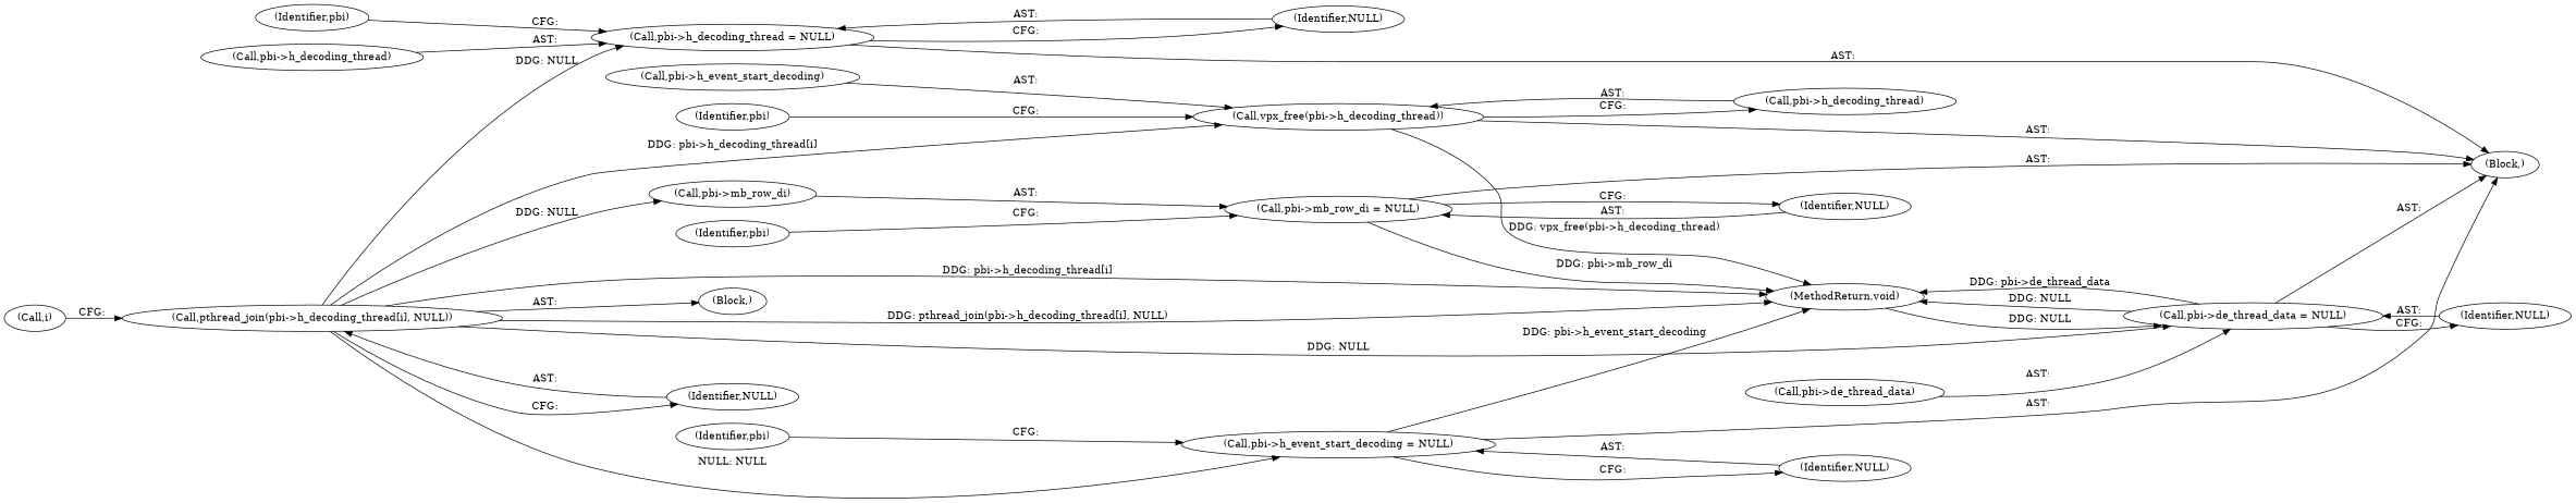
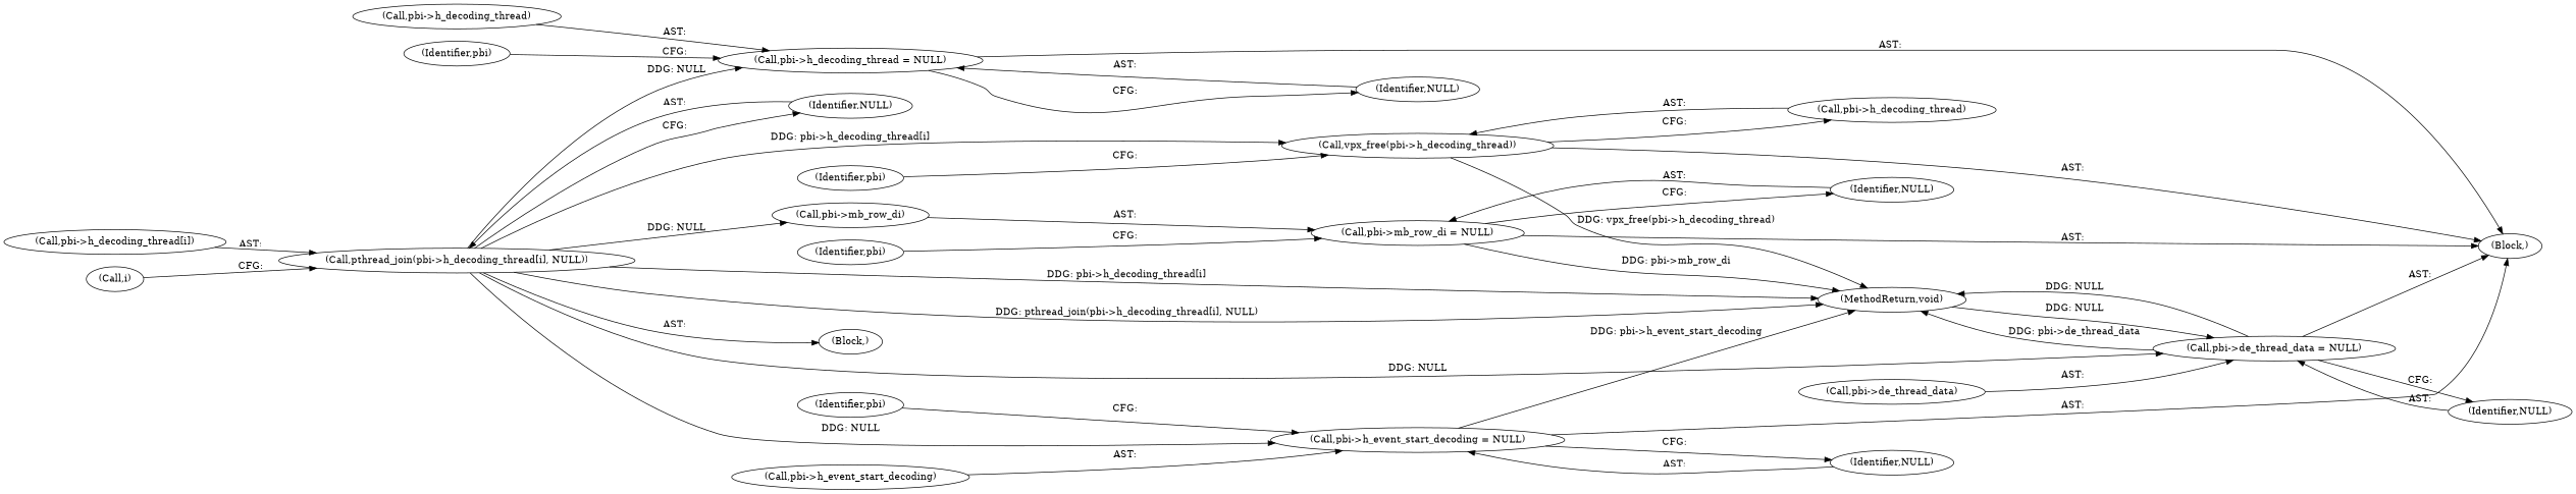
  digraph {
    rankdir=LR
    n1 [label="(Call,pthread_join(pbi->h_decoding_thread[i], NULL))"]
    n2 [label="(Call,vpx_free(pbi->h_decoding_thread))"]
    n3 [label="(Call,pbi->h_decoding_thread = NULL)"]
    n4 [label="(Call,pbi->h_event_start_decoding = NULL)"]
    n5 [label="(Call,pbi->de_thread_data = NULL)"]
    n6 [label="(Identifier,NULL)"]
    n7 [label="(MethodReturn,void)"]
    n8 [label="(Block,)"]
    n9 [label="(Call,pbi->mb_row_di)"]
    n10 [label="(Call,pbi->h_decoding_thread)"]
    n11 [label="(Block,)"]
    n12 [label="(Identifier,NULL)"]
    n13 [label="(Identifier,NULL)"]
    n14 [label="(Call,pbi->mb_row_di = NULL)"]
    n15 [label="(Identifier,NULL)"]
    n16 [label="(Identifier,NULL)"]
    n17 [label="(Identifier,pbi)"]
    n18 [label="(Call,pbi->h_event_start_decoding)"]
    n19 [label="(Identifier,pbi)"]
+   n20 [label="(Call,pbi->h_decoding_thread[i])"]
    n21 [label="(Identifier,pbi)"]
    n22 [label="(Call,pbi->de_thread_data)"]
    n23 [label="(Call,i)"]
    n24 [label="(Call,pbi->h_decoding_thread)"]
    n25 [label="(Identifier,pbi)"]
    n1 -> n2 [label="DDG: pbi->h_decoding_thread[i]"]
    n1 -> n3 [label="DDG: NULL"]
-   n1 -> n4 [label="NULL: NULL"]
+   n1 -> n4 [label="DDG: NULL"]
    n1 -> n5 [label="DDG: NULL"]
    n1 -> n6 [label="CFG: "]
    n1 -> n7 [label="DDG: pthread_join(pbi->h_decoding_thread[i], NULL)"]
    n1 -> n7 [label="DDG: pbi->h_decoding_thread[i]"]
    n1 -> n8 [label="AST: "]
    n1 -> n9 [label="DDG: NULL"]
    n2 -> n7 [label="DDG: vpx_free(pbi->h_decoding_thread)"]
    n2 -> n10 [label="CFG: "]
    n2 -> n11 [label="AST: "]
    n3 -> n11 [label="AST: "]
    n3 -> n12 [label="CFG: "]
    n4 -> n7 [label="DDG: pbi->h_event_start_decoding"]
    n4 -> n11 [label="AST: "]
    n4 -> n13 [label="CFG: "]
    n5 -> n7 [label="DDG: pbi->de_thread_data"]
    n5 -> n7 [label="DDG: NULL"]
    n5 -> n11 [label="AST: "]
    n5 -> n16 [label="CFG: "]
    n6 -> n1 [label="AST: "]
    n7 -> n5 [label="DDG: NULL"]
    n9 -> n14 [label="AST: "]
    n10 -> n2 [label="AST: "]
    n12 -> n3 [label="AST: "]
    n13 -> n4 [label="AST: "]
    n14 -> n7 [label="DDG: pbi->mb_row_di"]
    n14 -> n11 [label="AST: "]
    n14 -> n15 [label="CFG: "]
    n15 -> n14 [label="AST: "]
    n16 -> n5 [label="AST: "]
    n17 -> n14 [label="CFG: "]
-   n18 -> n2 [label="AST: "]
+   n18 -> n4 [label="AST: "]
    n19 -> n4 [label="CFG: "]
+   n20 -> n1 [label="AST: "]
    n21 -> n3 [label="CFG: "]
    n22 -> n5 [label="AST: "]
    n23 -> n1 [label="CFG: "]
    n24 -> n3 [label="AST: "]
    n25 -> n2 [label="CFG: "]
  }
